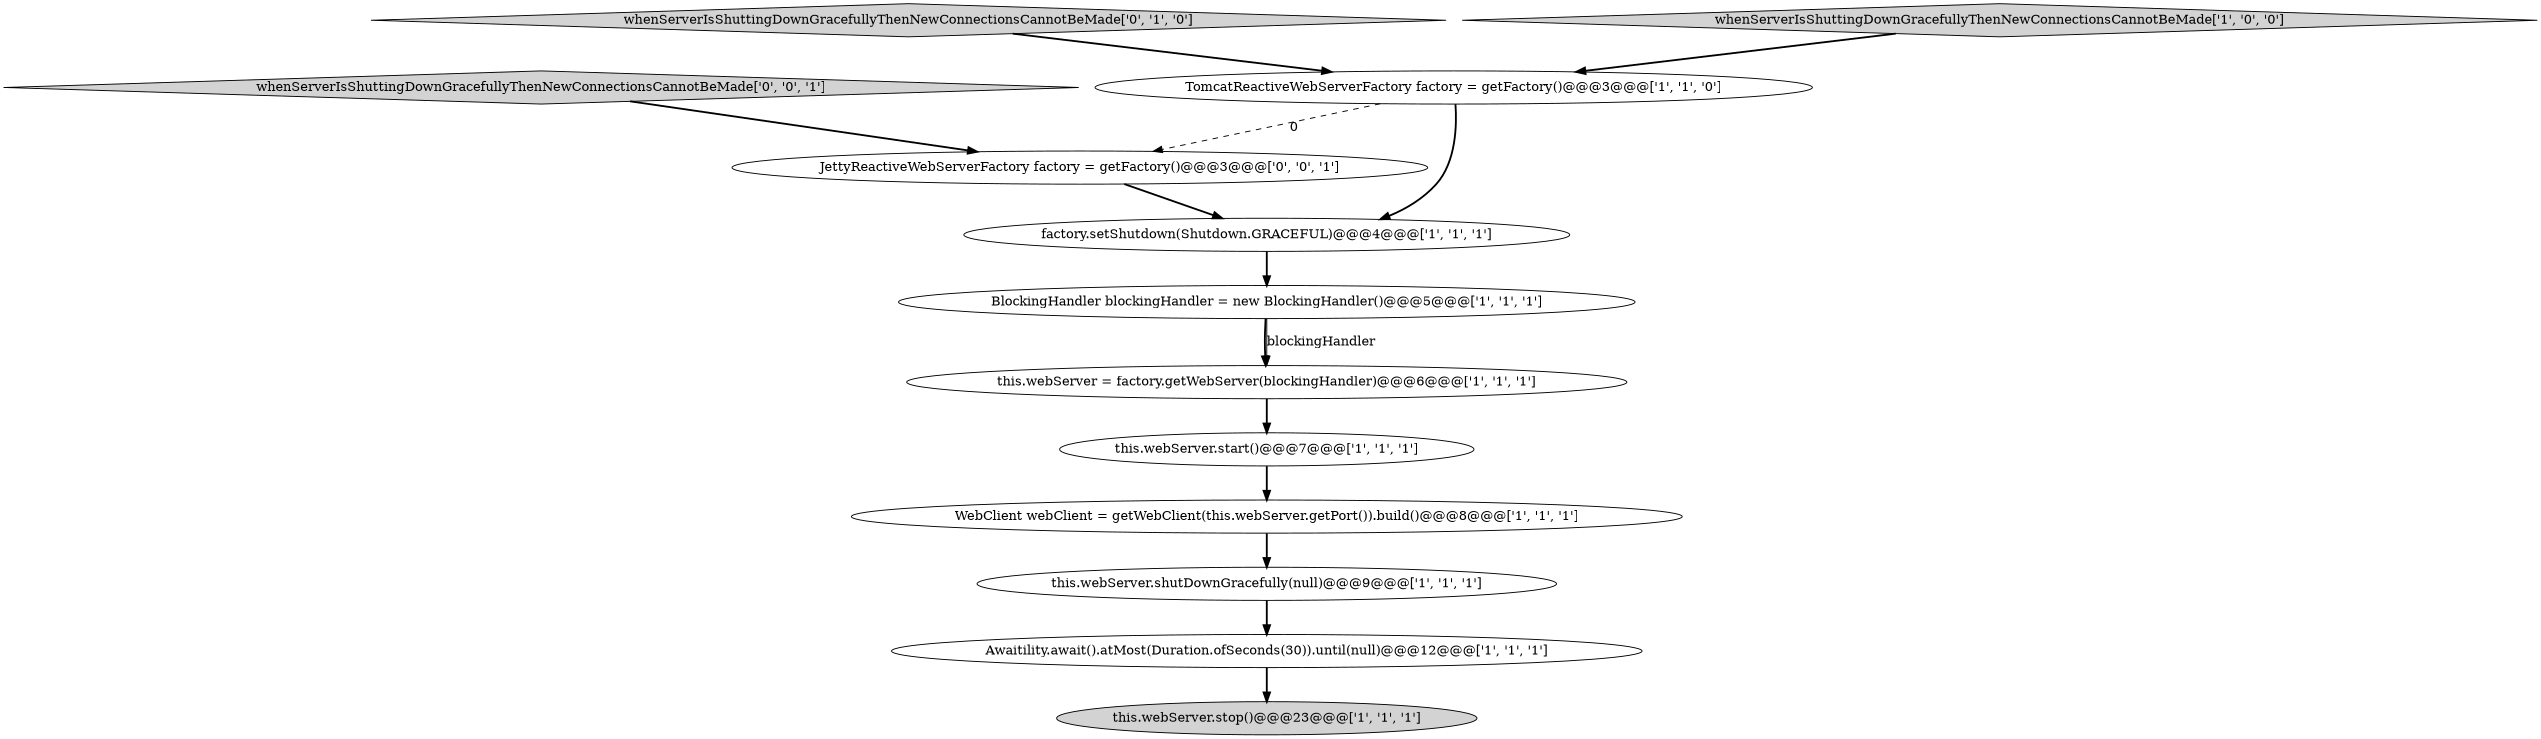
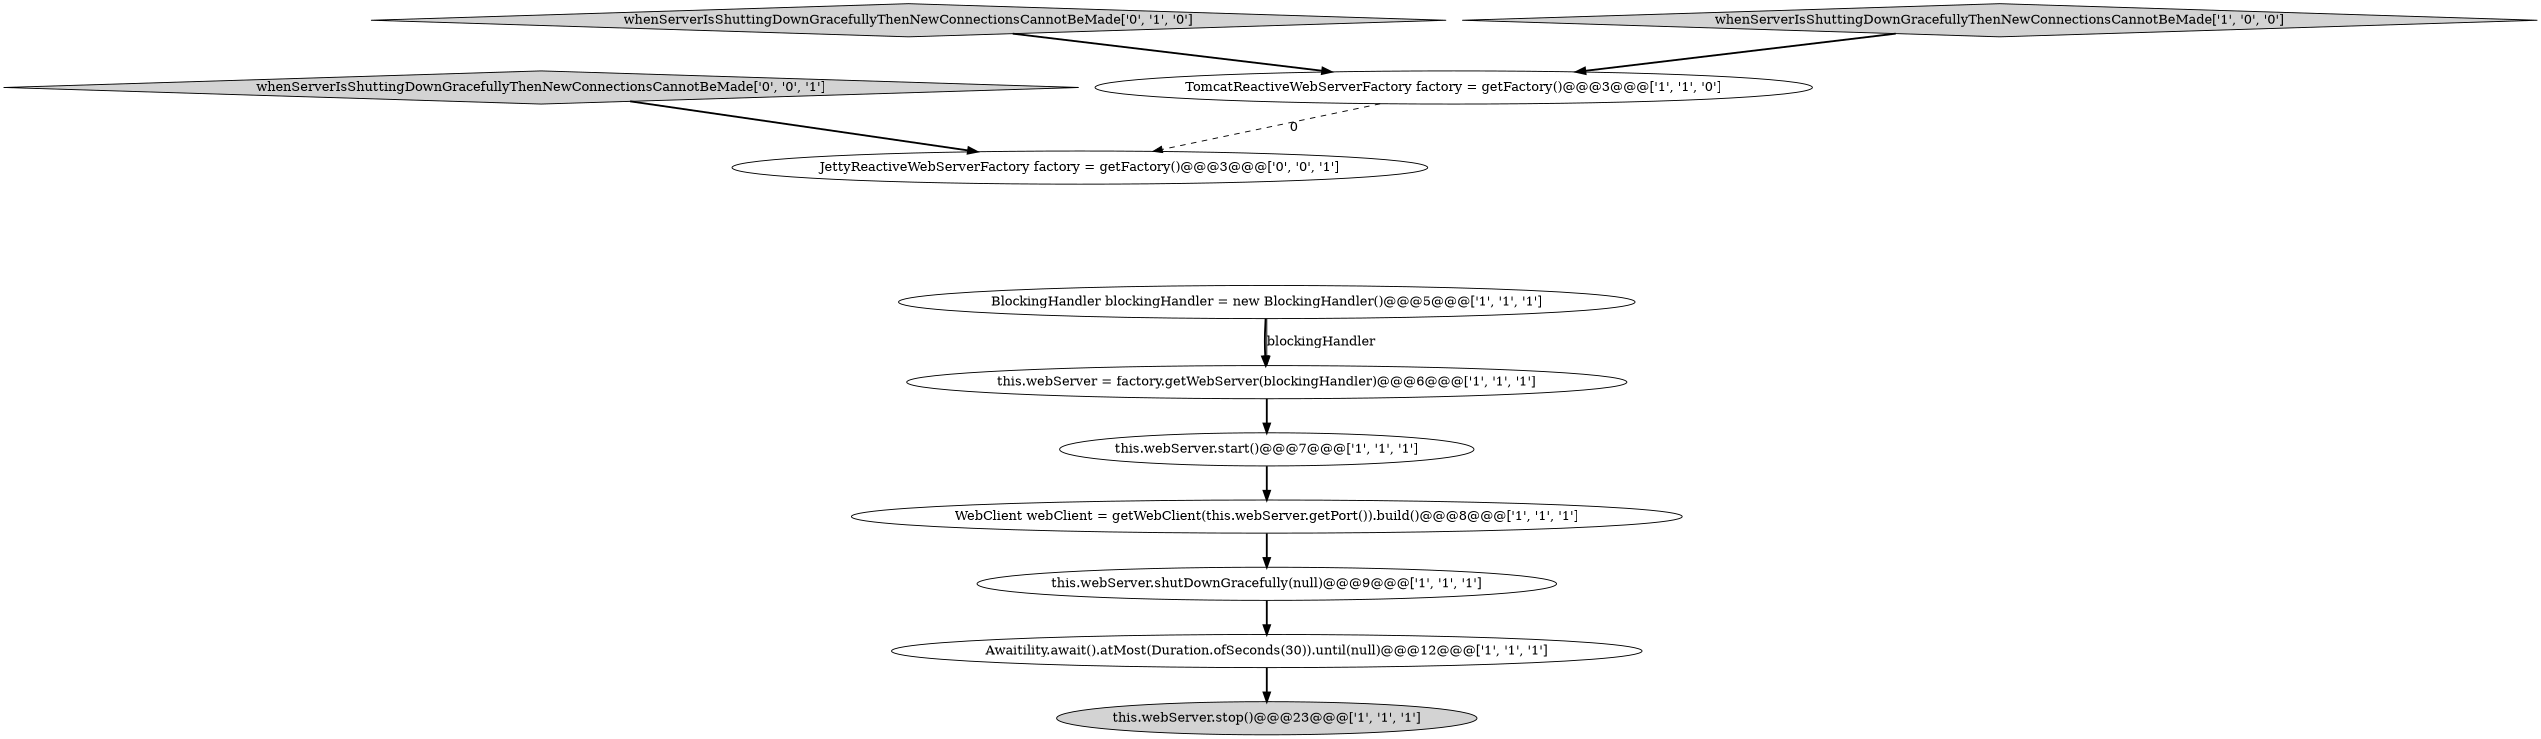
  digraph {
    node [fillcolor=white shape=ellipse style=filled]
    edge [style=bold]
    n1 [label="this.webServer.start()@@@7@@@['1', '1', '1']"]
    n2 [label="WebClient webClient = getWebClient(this.webServer.getPort()).build()@@@8@@@['1', '1', '1']"]
    n3 [fillcolor=lightgray label="whenServerIsShuttingDownGracefullyThenNewConnectionsCannotBeMade['0', '1', '0']" shape=diamond]
    n4 [label="TomcatReactiveWebServerFactory factory = getFactory()@@@3@@@['1', '1', '0']"]
    n5 [fillcolor=lightgray label="this.webServer.stop()@@@23@@@['1', '1', '1']"]
    n6 [label="this.webServer.shutDownGracefully(null)@@@9@@@['1', '1', '1']"]
    n7 [label="Awaitility.await().atMost(Duration.ofSeconds(30)).until(null)@@@12@@@['1', '1', '1']"]
    n8 [label="this.webServer = factory.getWebServer(blockingHandler)@@@6@@@['1', '1', '1']"]
    n9 [label="BlockingHandler blockingHandler = new BlockingHandler()@@@5@@@['1', '1', '1']"]
    n10 [label="JettyReactiveWebServerFactory factory = getFactory()@@@3@@@['0', '0', '1']"]
-   n11 [label="factory.setShutdown(Shutdown.GRACEFUL)@@@4@@@['1', '1', '1']"]
    n12 [fillcolor=lightgray label="whenServerIsShuttingDownGracefullyThenNewConnectionsCannotBeMade['0', '0', '1']" shape=diamond]
    n13 [fillcolor=lightgray label="whenServerIsShuttingDownGracefullyThenNewConnectionsCannotBeMade['1', '0', '0']" shape=diamond]
    n1 -> n2
    n2 -> n6
    n3 -> n4
    n4 -> n10 [label=0 style=dashed]
-   n4 -> n11
    n6 -> n7
    n7 -> n5
    n8 -> n1
    n9 -> n8
    n9 -> n8 [label=blockingHandler style=solid]
-   n10 -> n11
-   n11 -> n9
    n12 -> n10
    n13 -> n4
  }
